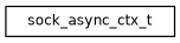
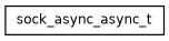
  digraph {
    rankdir=TB
-   n1 [color=black fillcolor=white fontname=Helvetica fontsize=10 height=0.2 label=sock_async_ctx_t shape=record style=filled width=0.4]
+   n1 [color=black fillcolor=white fontname=Helvetica fontsize=10 height=0.2 label=sock_async_async_t shape=record style=filled width=0.4]
  }
